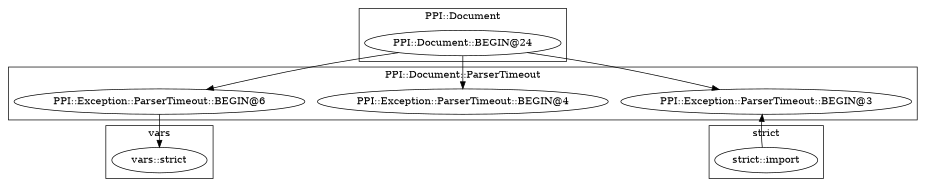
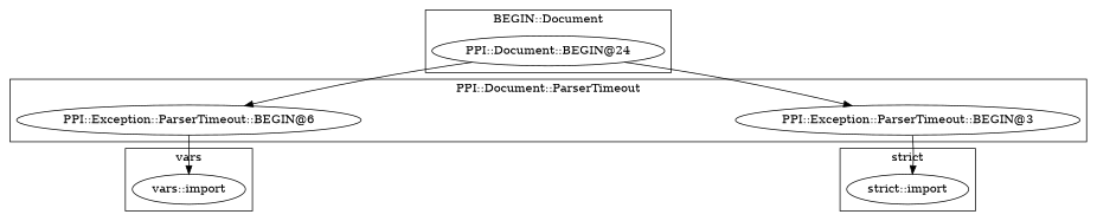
  digraph {
    "PPI::Exception::ParserTimeout::BEGIN@6"
-   "PPI::Exception::ParserTimeout::BEGIN@4"
    "PPI::Exception::ParserTimeout::BEGIN@3"
    n4 [label="PPI::Document::BEGIN@24"]
-   "vars::import" [label="vars::strict"]
+   "vars::import"
    "strict::import"
    subgraph cluster_1 {
      label="PPI::Document::ParserTimeout"
      "PPI::Exception::ParserTimeout::BEGIN@6"
-     "PPI::Exception::ParserTimeout::BEGIN@4"
      "PPI::Exception::ParserTimeout::BEGIN@3"
    }
    subgraph cluster_2 {
-     label="PPI::Document"
+     label="BEGIN::Document"
      n4
    }
    subgraph cluster_3 {
      label=vars
      "vars::import"
    }
    subgraph cluster_4 {
      label="strict"
      "strict::import"
    }
    "PPI::Exception::ParserTimeout::BEGIN@6" -> "vars::import"
-   "strict::import" -> "PPI::Exception::ParserTimeout::BEGIN@3"
+   "PPI::Exception::ParserTimeout::BEGIN@3" -> "strict::import"
    n4 -> "PPI::Exception::ParserTimeout::BEGIN@6"
-   n4 -> "PPI::Exception::ParserTimeout::BEGIN@4"
    n4 -> "PPI::Exception::ParserTimeout::BEGIN@3"
  }
